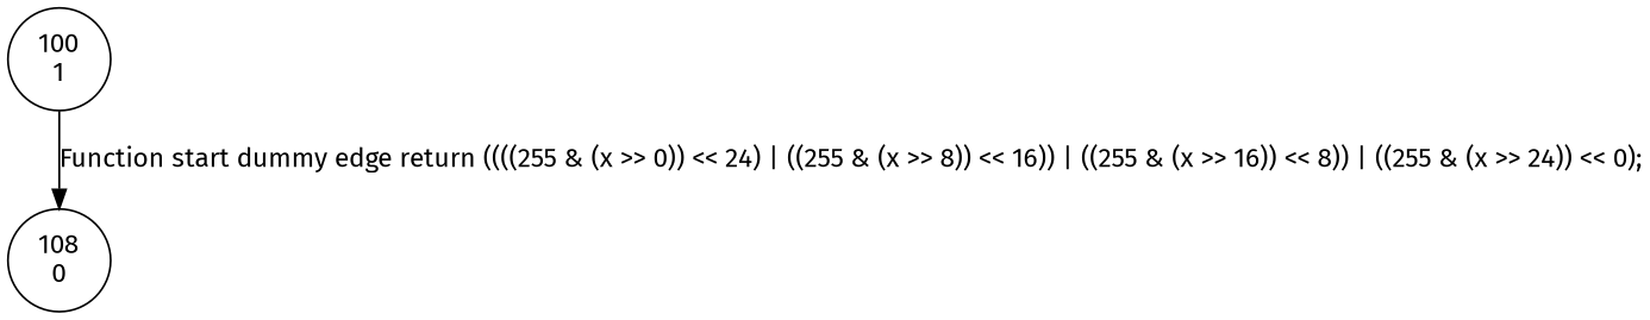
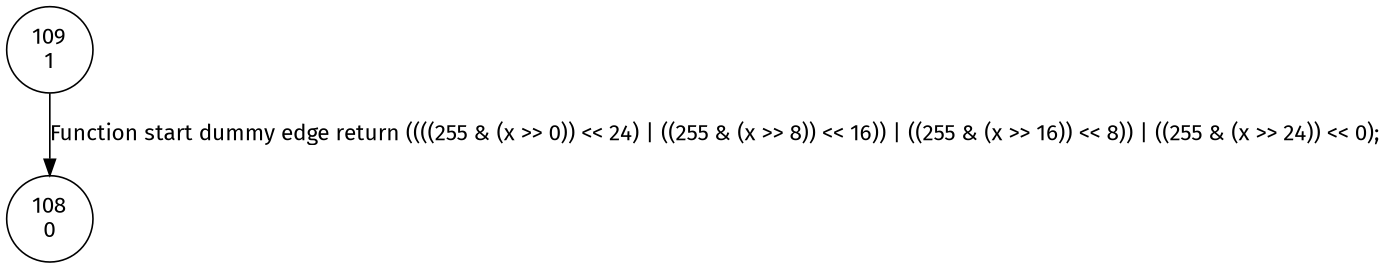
  digraph {
    fontname="Fira Sans"
    node [shape=circle fontname="Fira Sans"]
-   n1 [label="100\n1"]
+   n1 [label="109\n1"]
    n2 [label="108\n0"]
    n1 -> n2 [fontname="Fira Sans" label="Function start dummy edge return ((((255 & (x >> 0)) << 24) | ((255 & (x >> 8)) << 16)) | ((255 & (x >> 16)) << 8)) | ((255 & (x >> 24)) << 0);"]
  }
